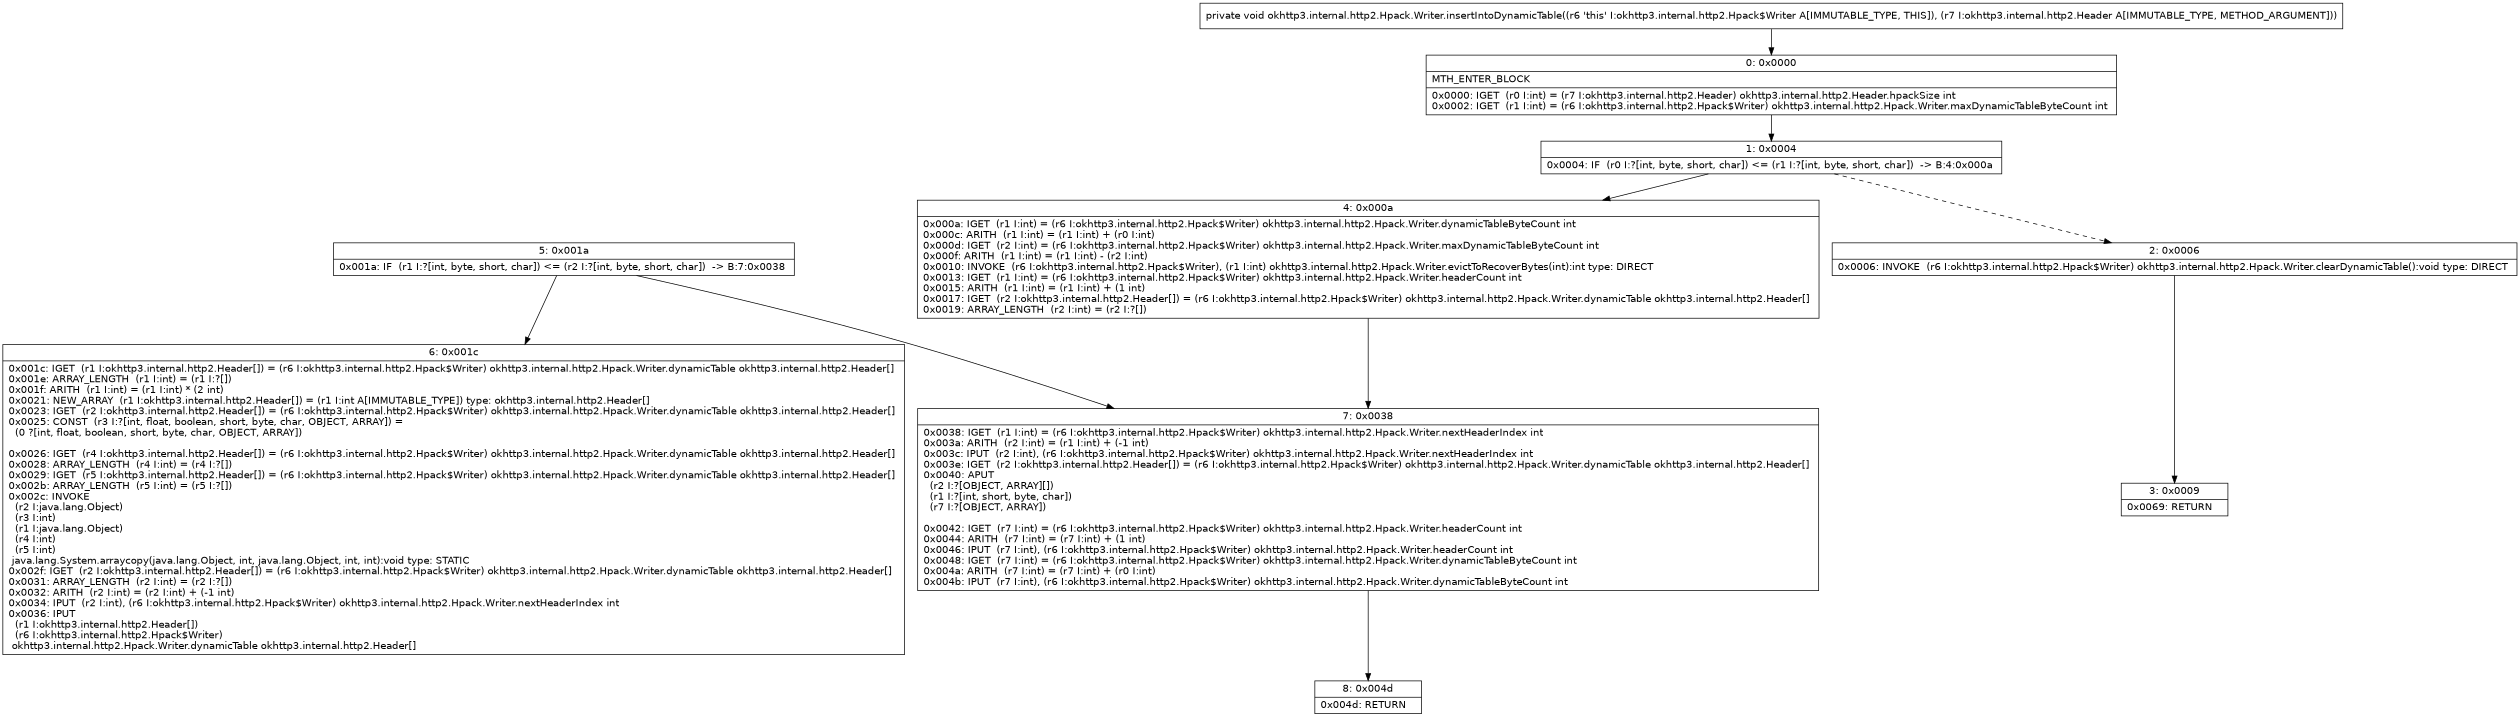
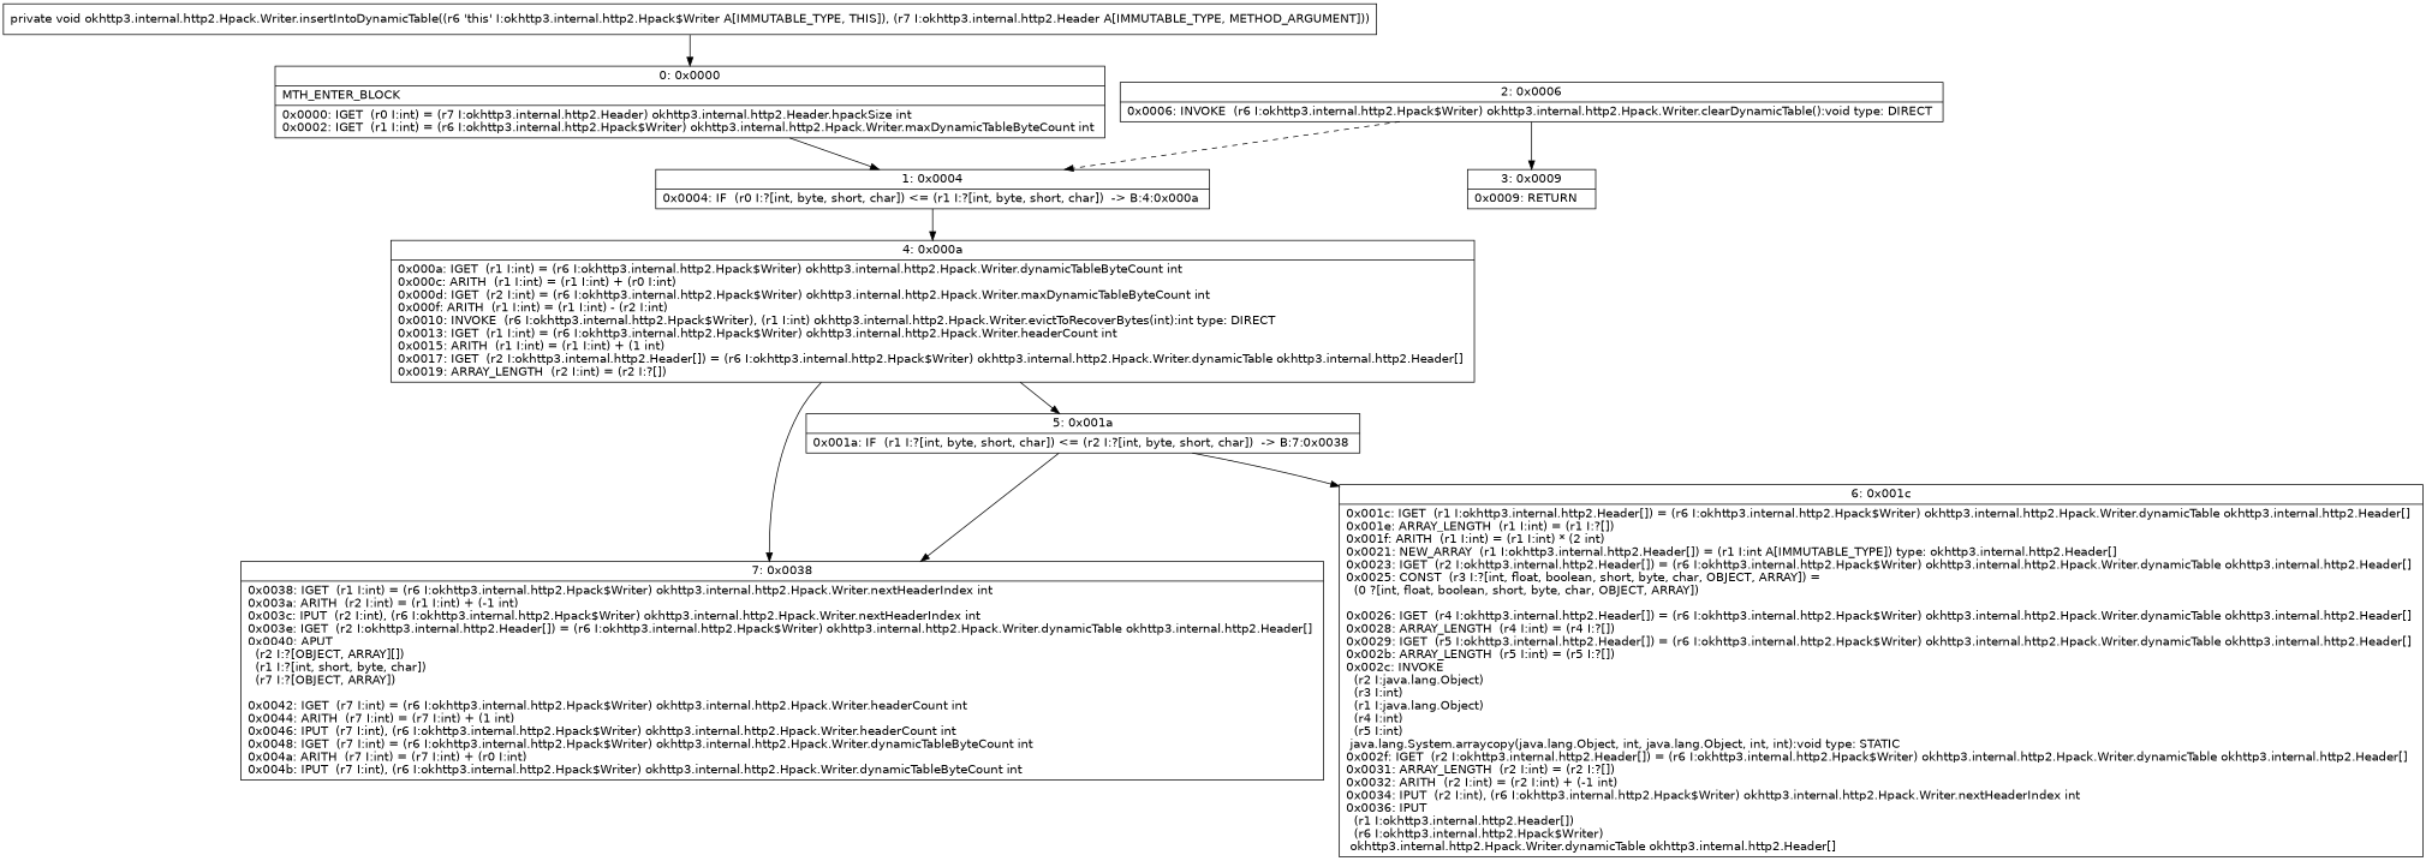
  digraph {
    fontname="DejaVu Sans"
    node [fontname="DejaVu Sans" shape=record]
    edge [fontname="DejaVu Sans"]
    n1 [label="{0\:\ 0x0000|MTH_ENTER_BLOCK\l|0x0000: IGET  (r0 I:int) = (r7 I:okhttp3.internal.http2.Header) okhttp3.internal.http2.Header.hpackSize int \l0x0002: IGET  (r1 I:int) = (r6 I:okhttp3.internal.http2.Hpack$Writer) okhttp3.internal.http2.Hpack.Writer.maxDynamicTableByteCount int \l}"]
    n2 [label="{1\:\ 0x0004|0x0004: IF  (r0 I:?[int, byte, short, char]) \<= (r1 I:?[int, byte, short, char])  \-\> B:4:0x000a \l}"]
    n3 [label="{2\:\ 0x0006|0x0006: INVOKE  (r6 I:okhttp3.internal.http2.Hpack$Writer) okhttp3.internal.http2.Hpack.Writer.clearDynamicTable():void type: DIRECT \l}"]
    n4 [label="{4\:\ 0x000a|0x000a: IGET  (r1 I:int) = (r6 I:okhttp3.internal.http2.Hpack$Writer) okhttp3.internal.http2.Hpack.Writer.dynamicTableByteCount int \l0x000c: ARITH  (r1 I:int) = (r1 I:int) + (r0 I:int) \l0x000d: IGET  (r2 I:int) = (r6 I:okhttp3.internal.http2.Hpack$Writer) okhttp3.internal.http2.Hpack.Writer.maxDynamicTableByteCount int \l0x000f: ARITH  (r1 I:int) = (r1 I:int) \- (r2 I:int) \l0x0010: INVOKE  (r6 I:okhttp3.internal.http2.Hpack$Writer), (r1 I:int) okhttp3.internal.http2.Hpack.Writer.evictToRecoverBytes(int):int type: DIRECT \l0x0013: IGET  (r1 I:int) = (r6 I:okhttp3.internal.http2.Hpack$Writer) okhttp3.internal.http2.Hpack.Writer.headerCount int \l0x0015: ARITH  (r1 I:int) = (r1 I:int) + (1 int) \l0x0017: IGET  (r2 I:okhttp3.internal.http2.Header[]) = (r6 I:okhttp3.internal.http2.Hpack$Writer) okhttp3.internal.http2.Hpack.Writer.dynamicTable okhttp3.internal.http2.Header[] \l0x0019: ARRAY_LENGTH  (r2 I:int) = (r2 I:?[]) \l}"]
-   n5 [label="{3\:\ 0x0009|0x0069: RETURN   \l}"]
+   n5 [label="{3\:\ 0x0009|0x0009: RETURN   \l}"]
    n6 [label="{5\:\ 0x001a|0x001a: IF  (r1 I:?[int, byte, short, char]) \<= (r2 I:?[int, byte, short, char])  \-\> B:7:0x0038 \l}"]
    n7 [label="{7\:\ 0x0038|0x0038: IGET  (r1 I:int) = (r6 I:okhttp3.internal.http2.Hpack$Writer) okhttp3.internal.http2.Hpack.Writer.nextHeaderIndex int \l0x003a: ARITH  (r2 I:int) = (r1 I:int) + (\-1 int) \l0x003c: IPUT  (r2 I:int), (r6 I:okhttp3.internal.http2.Hpack$Writer) okhttp3.internal.http2.Hpack.Writer.nextHeaderIndex int \l0x003e: IGET  (r2 I:okhttp3.internal.http2.Header[]) = (r6 I:okhttp3.internal.http2.Hpack$Writer) okhttp3.internal.http2.Hpack.Writer.dynamicTable okhttp3.internal.http2.Header[] \l0x0040: APUT  \l  (r2 I:?[OBJECT, ARRAY][])\l  (r1 I:?[int, short, byte, char])\l  (r7 I:?[OBJECT, ARRAY])\l \l0x0042: IGET  (r7 I:int) = (r6 I:okhttp3.internal.http2.Hpack$Writer) okhttp3.internal.http2.Hpack.Writer.headerCount int \l0x0044: ARITH  (r7 I:int) = (r7 I:int) + (1 int) \l0x0046: IPUT  (r7 I:int), (r6 I:okhttp3.internal.http2.Hpack$Writer) okhttp3.internal.http2.Hpack.Writer.headerCount int \l0x0048: IGET  (r7 I:int) = (r6 I:okhttp3.internal.http2.Hpack$Writer) okhttp3.internal.http2.Hpack.Writer.dynamicTableByteCount int \l0x004a: ARITH  (r7 I:int) = (r7 I:int) + (r0 I:int) \l0x004b: IPUT  (r7 I:int), (r6 I:okhttp3.internal.http2.Hpack$Writer) okhttp3.internal.http2.Hpack.Writer.dynamicTableByteCount int \l}"]
    n8 [label="{6\:\ 0x001c|0x001c: IGET  (r1 I:okhttp3.internal.http2.Header[]) = (r6 I:okhttp3.internal.http2.Hpack$Writer) okhttp3.internal.http2.Hpack.Writer.dynamicTable okhttp3.internal.http2.Header[] \l0x001e: ARRAY_LENGTH  (r1 I:int) = (r1 I:?[]) \l0x001f: ARITH  (r1 I:int) = (r1 I:int) * (2 int) \l0x0021: NEW_ARRAY  (r1 I:okhttp3.internal.http2.Header[]) = (r1 I:int A[IMMUTABLE_TYPE]) type: okhttp3.internal.http2.Header[] \l0x0023: IGET  (r2 I:okhttp3.internal.http2.Header[]) = (r6 I:okhttp3.internal.http2.Hpack$Writer) okhttp3.internal.http2.Hpack.Writer.dynamicTable okhttp3.internal.http2.Header[] \l0x0025: CONST  (r3 I:?[int, float, boolean, short, byte, char, OBJECT, ARRAY]) = \l  (0 ?[int, float, boolean, short, byte, char, OBJECT, ARRAY])\l \l0x0026: IGET  (r4 I:okhttp3.internal.http2.Header[]) = (r6 I:okhttp3.internal.http2.Hpack$Writer) okhttp3.internal.http2.Hpack.Writer.dynamicTable okhttp3.internal.http2.Header[] \l0x0028: ARRAY_LENGTH  (r4 I:int) = (r4 I:?[]) \l0x0029: IGET  (r5 I:okhttp3.internal.http2.Header[]) = (r6 I:okhttp3.internal.http2.Hpack$Writer) okhttp3.internal.http2.Hpack.Writer.dynamicTable okhttp3.internal.http2.Header[] \l0x002b: ARRAY_LENGTH  (r5 I:int) = (r5 I:?[]) \l0x002c: INVOKE  \l  (r2 I:java.lang.Object)\l  (r3 I:int)\l  (r1 I:java.lang.Object)\l  (r4 I:int)\l  (r5 I:int)\l java.lang.System.arraycopy(java.lang.Object, int, java.lang.Object, int, int):void type: STATIC \l0x002f: IGET  (r2 I:okhttp3.internal.http2.Header[]) = (r6 I:okhttp3.internal.http2.Hpack$Writer) okhttp3.internal.http2.Hpack.Writer.dynamicTable okhttp3.internal.http2.Header[] \l0x0031: ARRAY_LENGTH  (r2 I:int) = (r2 I:?[]) \l0x0032: ARITH  (r2 I:int) = (r2 I:int) + (\-1 int) \l0x0034: IPUT  (r2 I:int), (r6 I:okhttp3.internal.http2.Hpack$Writer) okhttp3.internal.http2.Hpack.Writer.nextHeaderIndex int \l0x0036: IPUT  \l  (r1 I:okhttp3.internal.http2.Header[])\l  (r6 I:okhttp3.internal.http2.Hpack$Writer)\l okhttp3.internal.http2.Hpack.Writer.dynamicTable okhttp3.internal.http2.Header[] \l}"]
-   n9 [label="{8\:\ 0x004d|0x004d: RETURN   \l}"]
    n10 [label="{private void okhttp3.internal.http2.Hpack.Writer.insertIntoDynamicTable((r6 'this' I:okhttp3.internal.http2.Hpack$Writer A[IMMUTABLE_TYPE, THIS]), (r7 I:okhttp3.internal.http2.Header A[IMMUTABLE_TYPE, METHOD_ARGUMENT])) }"]
    n1 -> n2
-   n2 -> n3 [style=dashed]
+   n3 -> n2 [style=dashed]
    n2 -> n4
    n3 -> n5
+   n4 -> n6
    n4 -> n7
    n6 -> n7
    n6 -> n8 [style=solid]
-   n7 -> n9
    n10 -> n1
  }
